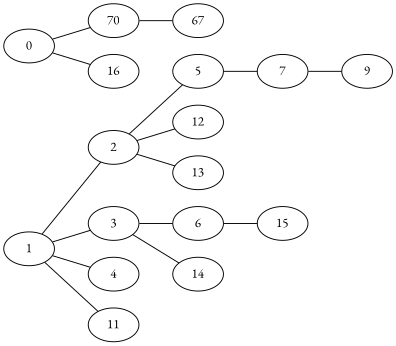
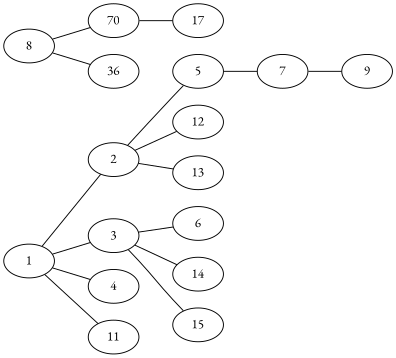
  graph {
    fontname="EB Garamond"
    rankdir=LR
    node [chem=H fontname="EB Garamond"]
    edge [fontname="EB Garamond" valence=1]
    1 [chem=C]
    2 [chem=C]
    3 [chem=C]
    4 [chem=Br]
    11
    5 [chem=O]
    12
    13
    6 [chem=Br]
    14
    15
    7 [chem=C]
    9 [chem=O]
-   8 [chem=C label=0]
+   8 [chem=C]
    n15 [chem=C label=70]
-   16
-   17 [label=67]
+   16 [label=36]
+   17
    1 -- 2
    1 -- 3
    1 -- 4
    1 -- 11
    2 -- 5
    2 -- 12
    2 -- 13
    3 -- 6
    3 -- 14
-   6 -- 15
+   3 -- 15
    5 -- 7
    7 -- 9 [valence=2]
    8 -- n15 [valence=2]
    8 -- 16
    n15 -- 17
  }
